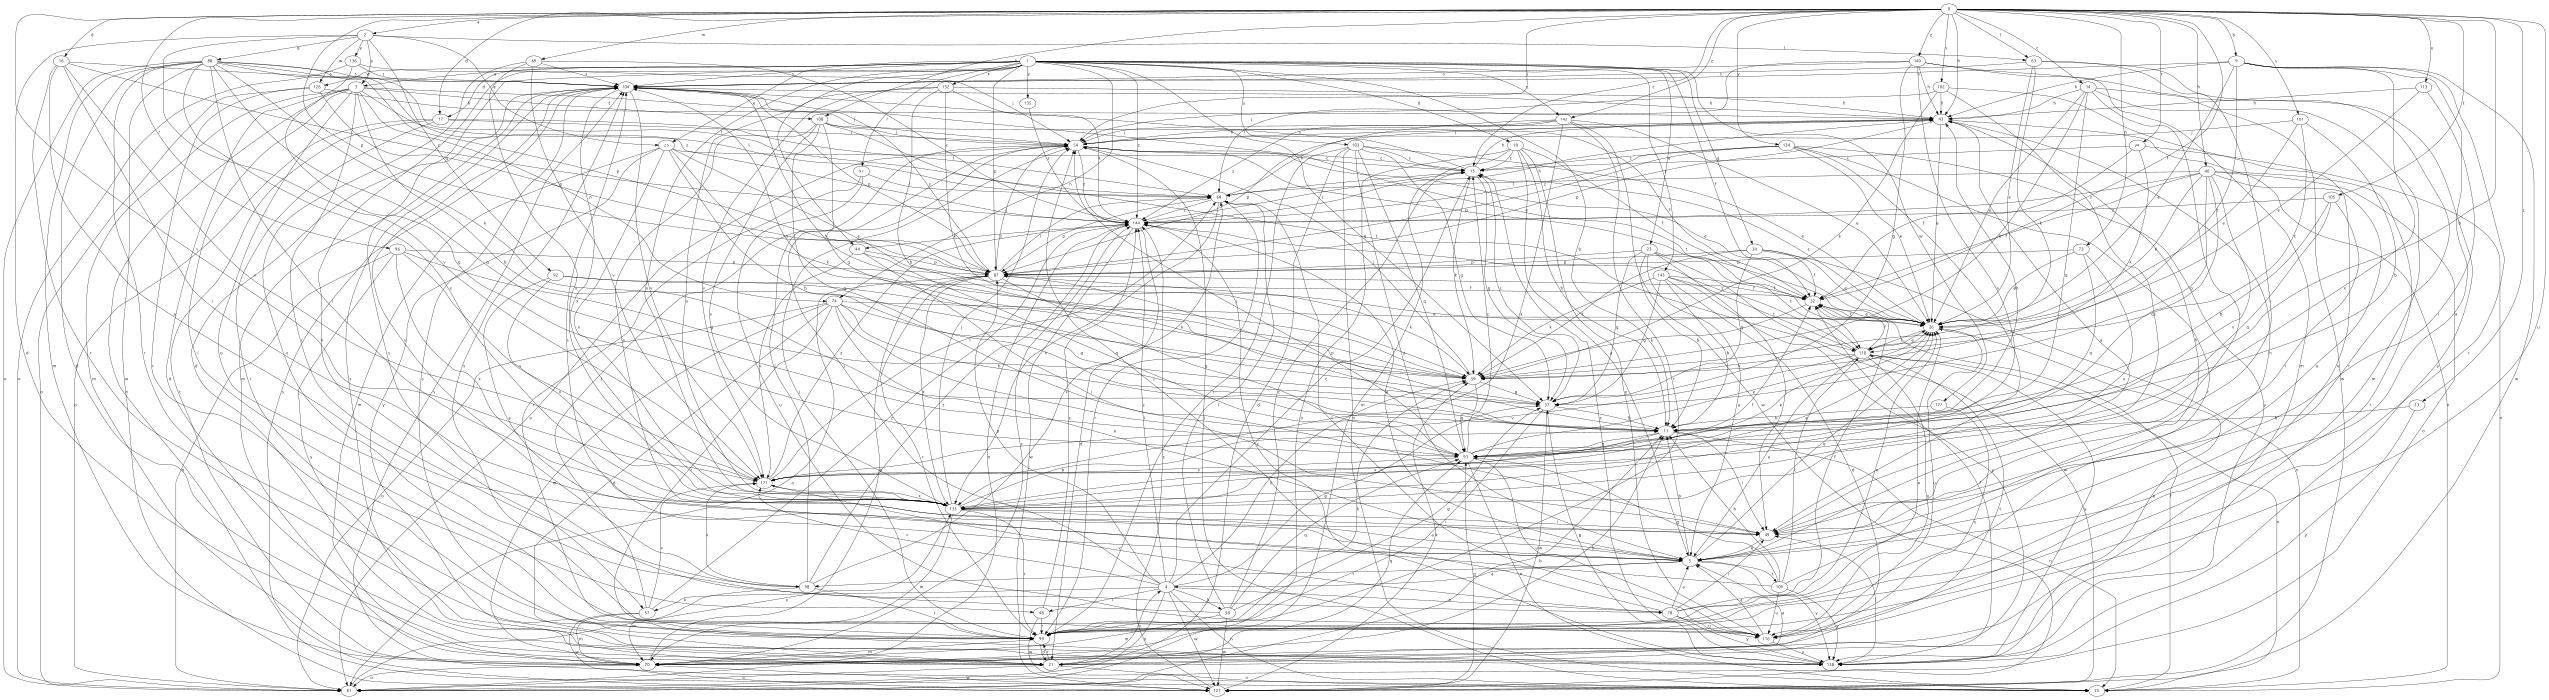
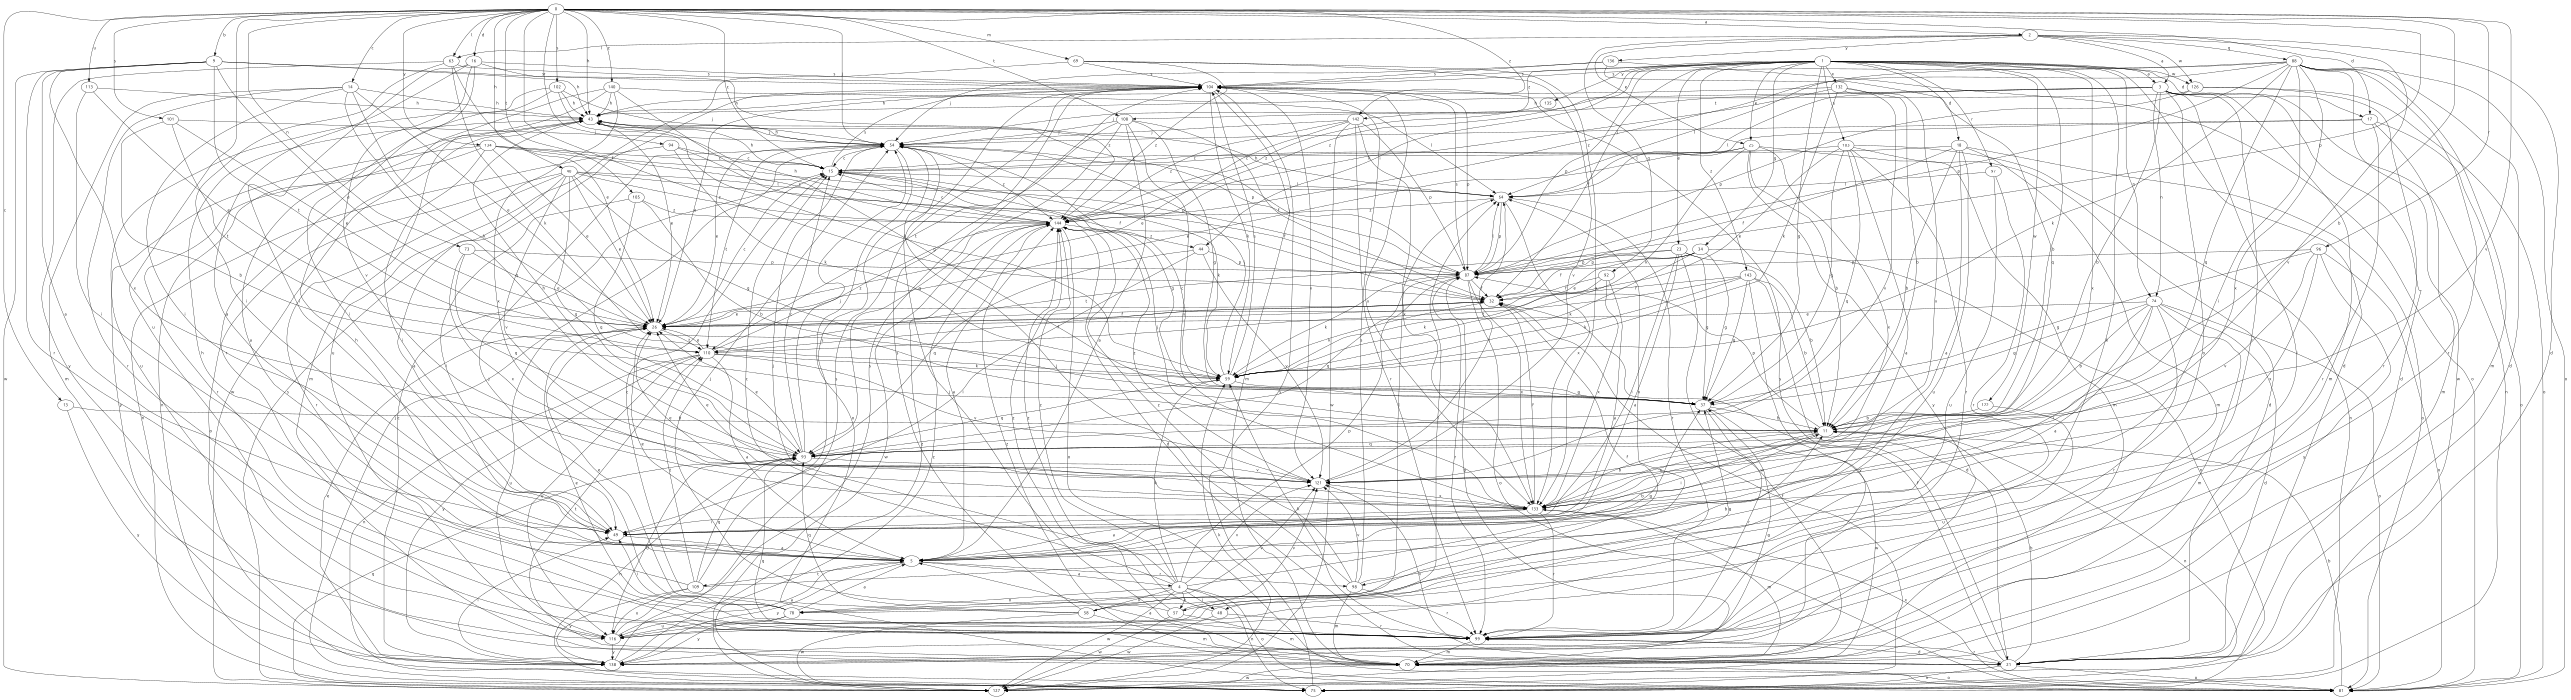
  strict digraph {
    fontname=Ubuntu
    node [fontname=Ubuntu]
    edge [fontname=Ubuntu]
    0
    2
    n3 [label=9]
    11
    13
    14
    15
    16
    17
    32
    40
    43
    54
    63
    69
    73
    87
    94
    96
    101
    102
    105
    108
    113
    116
    121
    134
    140
    142
    3
    21
    25
    126
    88
    92
    136
    104
    133
    127
    5
    26
    99
    110
    75
    49
    93
    138
    70
    59
    37
    64
    144
    81
    1
    18
    23
    34
    44
    57
    74
    97
    103
    122
    132
    135
    143
    48
    78
    98
    4
    58
    109
    0 -> 2 [label=a]
    0 -> n3 [label=b]
    0 -> 11 [label=b]
    0 -> 13 [label=c]
    0 -> 14 [label=c]
    0 -> 15 [label=c]
    0 -> 16 [label=d]
    0 -> 17 [label=d]
    0 -> 32 [label=f]
    0 -> 40 [label=h]
    0 -> 43 [label=h]
    0 -> 54 [label=j]
    0 -> 63 [label=l]
    0 -> 69 [label=m]
    0 -> 73 [label=n]
    0 -> 87 [label=p]
    0 -> 94 [label=r]
    0 -> 96 [label=r]
    0 -> 101 [label=s]
    0 -> 102 [label=s]
    0 -> 105 [label=t]
    0 -> 108 [label=t]
    0 -> 113 [label=u]
    0 -> 116 [label=u]
    0 -> 121 [label=v]
    0 -> 134 [label=y]
    0 -> 140 [label=z]
    0 -> 142 [label=z]
    2 -> 63 [label=l]
    2 -> 121 [label=v]
    2 -> 3 [label=a]
    2 -> 21 [label=d]
    2 -> 25 [label=e]
    2 -> 126 [label=w]
    2 -> 88 [label=q]
    2 -> 92 [label=q]
    2 -> 136 [label=y]
    n3 -> 43 [label=h]
    n3 -> 104 [label=s]
    n3 -> 133 [label=x]
    n3 -> 127 [label=w]
    n3 -> 5 [label=a]
    n3 -> 26 [label=e]
    n3 -> 99 [label=r]
    n3 -> 110 [label=t]
    11 -> 87 [label=p]
    11 -> 133 [label=x]
    11 -> 75 [label=n]
    11 -> 49 [label=i]
    11 -> 93 [label=q]
    13 -> 11 [label=b]
    13 -> 138 [label=y]
    14 -> 43 [label=h]
    14 -> 26 [label=e]
    14 -> 99 [label=r]
    14 -> 49 [label=i]
    14 -> 93 [label=q]
    14 -> 70 [label=m]
    14 -> 59 [label=k]
    15 -> 43 [label=h]
    15 -> 104 [label=s]
    15 -> 59 [label=k]
    15 -> 37 [label=g]
    15 -> 64 [label=l]
    16 -> 121 [label=v]
    16 -> 104 [label=s]
    16 -> 5 [label=a]
    16 -> 99 [label=r]
    16 -> 49 [label=i]
    16 -> 144 [label=z]
    17 -> 54 [label=j]
    17 -> 99 [label=r]
-   17 -> 70 [label=t]
+   17 -> 70 [label=m]
    17 -> 64 [label=l]
    17 -> 81 [label=o]
    32 -> 26 [label=e]
    32 -> 59 [label=k]
    40 -> 32 [label=f]
    40 -> 121 [label=v]
    40 -> 5 [label=a]
    40 -> 26 [label=e]
    40 -> 99 [label=r]
    40 -> 93 [label=q]
    40 -> 37 [label=g]
    40 -> 64 [label=l]
    40 -> 144 [label=z]
    40 -> 81 [label=o]
    43 -> 54 [label=j]
    43 -> 87 [label=p]
    43 -> 5 [label=a]
    43 -> 26 [label=e]
    43 -> 75 [label=n]
    54 -> 15 [label=c]
    54 -> 43 [label=h]
    54 -> 26 [label=e]
    54 -> 110 [label=t]
    54 -> 144 [label=z]
    54 -> 81 [label=o]
    63 -> 104 [label=s]
    63 -> 26 [label=e]
    63 -> 49 [label=i]
    63 -> 138 [label=y]
    63 -> 59 [label=k]
    69 -> 116 [label=u]
    69 -> 121 [label=v]
    69 -> 104 [label=s]
    69 -> 133 [label=x]
    69 -> 144 [label=z]
    73 -> 87 [label=p]
    73 -> 133 [label=x]
    73 -> 26 [label=e]
    73 -> 93 [label=q]
    87 -> 32 [label=f]
    87 -> 54 [label=j]
    87 -> 104 [label=s]
    87 -> 133 [label=x]
    87 -> 99 [label=r]
    87 -> 93 [label=q]
    87 -> 59 [label=k]
    87 -> 64 [label=l]
    87 -> 81 [label=o]
    94 -> 15 [label=c]
    94 -> 32 [label=f]
    94 -> 75 [label=n]
    94 -> 59 [label=k]
    96 -> 87 [label=p]
    96 -> 121 [label=v]
    96 -> 133 [label=x]
    96 -> 138 [label=y]
    96 -> 37 [label=g]
    96 -> 81 [label=o]
    101 -> 11 [label=b]
    101 -> 54 [label=j]
    101 -> 26 [label=e]
    101 -> 110 [label=t]
    102 -> 43 [label=h]
    102 -> 54 [label=j]
    102 -> 116 [label=u]
    102 -> 49 [label=i]
    102 -> 59 [label=k]
    105 -> 11 [label=b]
    105 -> 49 [label=i]
    105 -> 93 [label=q]
    105 -> 144 [label=z]
    108 -> 32 [label=f]
    108 -> 54 [label=j]
    108 -> 133 [label=x]
    108 -> 5 [label=a]
    108 -> 110 [label=t]
    108 -> 93 [label=q]
    108 -> 37 [label=g]
    113 -> 43 [label=h]
    113 -> 26 [label=e]
    113 -> 49 [label=i]
    116 -> 104 [label=s]
    116 -> 5 [label=a]
    116 -> 138 [label=y]
    116 -> 64 [label=l]
    121 -> 133 [label=x]
    121 -> 26 [label=e]
    121 -> 64 [label=l]
    121 -> 144 [label=z]
    134 -> 15 [label=c]
    134 -> 87 [label=p]
    134 -> 26 [label=e]
    134 -> 99 [label=r]
    134 -> 49 [label=i]
    134 -> 138 [label=y]
    134 -> 144 [label=z]
    140 -> 43 [label=h]
-   140 -> 104 [label=s]
    140 -> 133 [label=x]
    140 -> 127 [label=w]
    140 -> 70 [label=m]
    140 -> 37 [label=g]
    140 -> 64 [label=l]
    142 -> 54 [label=j]
    142 -> 87 [label=p]
    142 -> 133 [label=x]
    142 -> 127 [label=w]
    142 -> 26 [label=e]
    142 -> 99 [label=r]
    142 -> 144 [label=z]
    3 -> 11 [label=b]
    3 -> 54 [label=j]
    3 -> 108 [label=t]
    3 -> 21 [label=d]
    3 -> 75 [label=n]
    3 -> 70 [label=m]
    3 -> 64 [label=l]
    3 -> 74 [label=n]
    3 -> 48 [label=i]
    3 -> 78 [label=o]
    3 -> 98 [label=r]
    21 -> 11 [label=b]
    21 -> 32 [label=f]
-   21 -> 4 [label=v]
+   21 -> 121 [label=v]
    21 -> 104 [label=s]
    21 -> 5 [label=a]
    21 -> 99 [label=r]
    21 -> 75 [label=n]
    21 -> 81 [label=o]
    25 -> 11 [label=b]
    25 -> 15 [label=c]
    25 -> 133 [label=x]
    25 -> 26 [label=e]
    25 -> 138 [label=y]
    25 -> 70 [label=m]
    25 -> 59 [label=k]
    126 -> 43 [label=h]
    126 -> 87 [label=p]
    126 -> 99 [label=r]
    126 -> 81 [label=o]
    88 -> 87 [label=p]
    88 -> 21 [label=d]
    88 -> 104 [label=s]
    88 -> 133 [label=x]
    88 -> 127 [label=w]
    88 -> 99 [label=r]
    88 -> 49 [label=i]
    88 -> 93 [label=q]
    88 -> 70 [label=m]
    88 -> 59 [label=k]
    88 -> 64 [label=l]
    88 -> 144 [label=z]
    88 -> 81 [label=o]
    92 -> 32 [label=f]
    92 -> 133 [label=x]
    92 -> 5 [label=a]
    92 -> 59 [label=k]
    136 -> 54 [label=j]
    136 -> 104 [label=s]
    136 -> 93 [label=q]
    136 -> 81 [label=o]
    104 -> 43 [label=h]
    104 -> 87 [label=p]
    104 -> 121 [label=v]
    104 -> 133 [label=x]
    104 -> 26 [label=e]
    104 -> 70 [label=m]
    104 -> 59 [label=k]
    133 -> 11 [label=b]
    133 -> 32 [label=f]
    133 -> 54 [label=j]
    133 -> 5 [label=a]
    133 -> 26 [label=e]
    133 -> 99 [label=r]
    133 -> 49 [label=i]
    133 -> 70 [label=m]
    127 -> 104 [label=s]
    127 -> 93 [label=q]
    127 -> 59 [label=k]
    127 -> 144 [label=z]
    5 -> 11 [label=b]
    5 -> 43 [label=h]
    5 -> 26 [label=e]
    5 -> 138 [label=y]
    5 -> 98 [label=r]
    5 -> 4 [label=a]
    5 -> 109 [label=t]
    26 -> 15 [label=c]
    26 -> 32 [label=f]
    26 -> 116 [label=u]
    26 -> 110 [label=t]
    99 -> 54 [label=j]
    99 -> 21 [label=d]
    99 -> 26 [label=e]
    99 -> 70 [label=m]
    99 -> 59 [label=k]
    110 -> 32 [label=f]
    110 -> 116 [label=u]
    110 -> 121 [label=v]
    110 -> 5 [label=a]
    110 -> 26 [label=e]
    110 -> 75 [label=n]
    110 -> 138 [label=y]
    110 -> 59 [label=k]
    110 -> 144 [label=z]
    75 -> 32 [label=f]
    75 -> 54 [label=j]
    75 -> 104 [label=s]
    49 -> 5 [label=a]
    93 -> 15 [label=c]
    93 -> 43 [label=h]
    93 -> 54 [label=j]
    93 -> 116 [label=u]
    93 -> 121 [label=v]
    93 -> 26 [label=e]
    93 -> 75 [label=n]
    138 -> 15 [label=c]
    138 -> 104 [label=s]
    138 -> 26 [label=e]
    138 -> 49 [label=i]
    138 -> 37 [label=g]
    138 -> 144 [label=z]
    70 -> 87 [label=p]
    70 -> 127 [label=w]
    70 -> 110 [label=t]
    70 -> 93 [label=q]
    70 -> 144 [label=z]
    70 -> 81 [label=o]
    59 -> 54 [label=j]
    59 -> 104 [label=s]
    59 -> 93 [label=q]
    59 -> 37 [label=g]
    37 -> 11 [label=b]
    37 -> 15 [label=c]
    37 -> 127 [label=w]
    37 -> 99 [label=r]
    64 -> 43 [label=h]
    64 -> 87 [label=p]
    64 -> 133 [label=x]
    64 -> 99 [label=r]
    64 -> 144 [label=z]
    144 -> 15 [label=c]
    144 -> 43 [label=h]
    144 -> 21 [label=d]
    144 -> 127 [label=w]
    144 -> 5 [label=a]
    144 -> 81 [label=o]
    144 -> 44 [label=z]
    81 -> 11 [label=b]
    81 -> 133 [label=x]
    1 -> 11 [label=b]
    1 -> 17 [label=d]
    1 -> 32 [label=f]
    1 -> 87 [label=p]
    1 -> 142 [label=z]
    1 -> 3 [label=a]
    1 -> 21 [label=d]
    1 -> 25 [label=e]
    1 -> 126 [label=w]
    1 -> 104 [label=s]
    1 -> 133 [label=x]
    1 -> 37 [label=g]
    1 -> 144 [label=z]
    1 -> 18 [label=d]
    1 -> 23 [label=e]
    1 -> 34 [label=g]
    1 -> 44 [label=i]
    1 -> 57 [label=k]
    1 -> 74 [label=n]
    1 -> 97 [label=r]
    1 -> 103 [label=s]
    1 -> 122 [label=w]
    1 -> 132 [label=x]
    1 -> 135 [label=y]
    1 -> 143 [label=z]
    18 -> 11 [label=b]
    18 -> 15 [label=c]
    18 -> 32 [label=f]
    18 -> 116 [label=u]
    18 -> 5 [label=a]
    18 -> 70 [label=m]
    18 -> 81 [label=o]
    23 -> 11 [label=b]
    23 -> 87 [label=p]
    23 -> 127 [label=w]
    23 -> 5 [label=a]
    23 -> 110 [label=t]
    23 -> 49 [label=i]
    23 -> 37 [label=g]
    34 -> 32 [label=f]
    34 -> 87 [label=p]
    34 -> 26 [label=e]
    34 -> 75 [label=n]
    34 -> 59 [label=k]
    34 -> 37 [label=g]
    44 -> 87 [label=p]
    44 -> 121 [label=v]
    44 -> 49 [label=i]
    44 -> 93 [label=q]
    57 -> 54 [label=j]
    57 -> 121 [label=v]
    57 -> 127 [label=w]
    57 -> 70 [label=m]
    57 -> 144 [label=z]
    74 -> 11 [label=b]
    74 -> 21 [label=d]
    74 -> 5 [label=a]
    74 -> 26 [label=e]
    74 -> 99 [label=r]
    74 -> 49 [label=i]
    74 -> 70 [label=m]
    74 -> 37 [label=g]
    74 -> 81 [label=o]
    97 -> 116 [label=u]
    97 -> 99 [label=r]
    97 -> 64 [label=l]
    103 -> 15 [label=c]
    103 -> 21 [label=d]
    103 -> 5 [label=a]
    103 -> 26 [label=e]
    103 -> 99 [label=r]
    103 -> 75 [label=n]
    103 -> 93 [label=q]
    103 -> 37 [label=g]
    122 -> 11 [label=b]
    122 -> 116 [label=u]
    132 -> 11 [label=b]
    132 -> 43 [label=h]
    132 -> 121 [label=v]
    132 -> 133 [label=x]
    132 -> 59 [label=k]
    132 -> 144 [label=k]
    135 -> 144 [label=z]
    143 -> 11 [label=b]
    143 -> 32 [label=f]
    143 -> 21 [label=d]
    143 -> 110 [label=t]
    143 -> 138 [label=y]
    143 -> 59 [label=k]
    143 -> 37 [label=g]
    48 -> 127 [label=w]
    48 -> 99 [label=r]
    48 -> 144 [label=z]
    78 -> 32 [label=f]
    78 -> 54 [label=j]
    78 -> 116 [label=u]
    78 -> 121 [label=v]
    78 -> 5 [label=a]
    78 -> 26 [label=e]
    78 -> 49 [label=i]
    78 -> 138 [label=y]
    98 -> 54 [label=j]
    98 -> 121 [label=v]
    98 -> 104 [label=s]
    98 -> 99 [label=r]
    98 -> 70 [label=m]
    98 -> 64 [label=x]
    98 -> 144 [label=z]
    4 -> 15 [label=c]
    4 -> 54 [label=j]
    4 -> 87 [label=p]
    4 -> 121 [label=v]
    4 -> 127 [label=w]
    4 -> 75 [label=n]
    4 -> 59 [label=k]
    4 -> 37 [label=g]
    4 -> 144 [label=z]
    4 -> 81 [label=o]
    4 -> 57 [label=k]
    4 -> 48 [label=i]
    4 -> 78 [label=o]
    4 -> 58 [label=k]
    58 -> 15 [label=c]
    58 -> 104 [label=s]
    58 -> 127 [label=w]
    58 -> 93 [label=q]
    58 -> 70 [label=m]
    58 -> 37 [label=g]
    58 -> 64 [label=l]
    109 -> 11 [label=b]
    109 -> 43 [label=h]
    109 -> 116 [label=u]
    109 -> 104 [label=s]
    109 -> 110 [label=t]
    109 -> 93 [label=q]
    109 -> 138 [label=y]
  }
